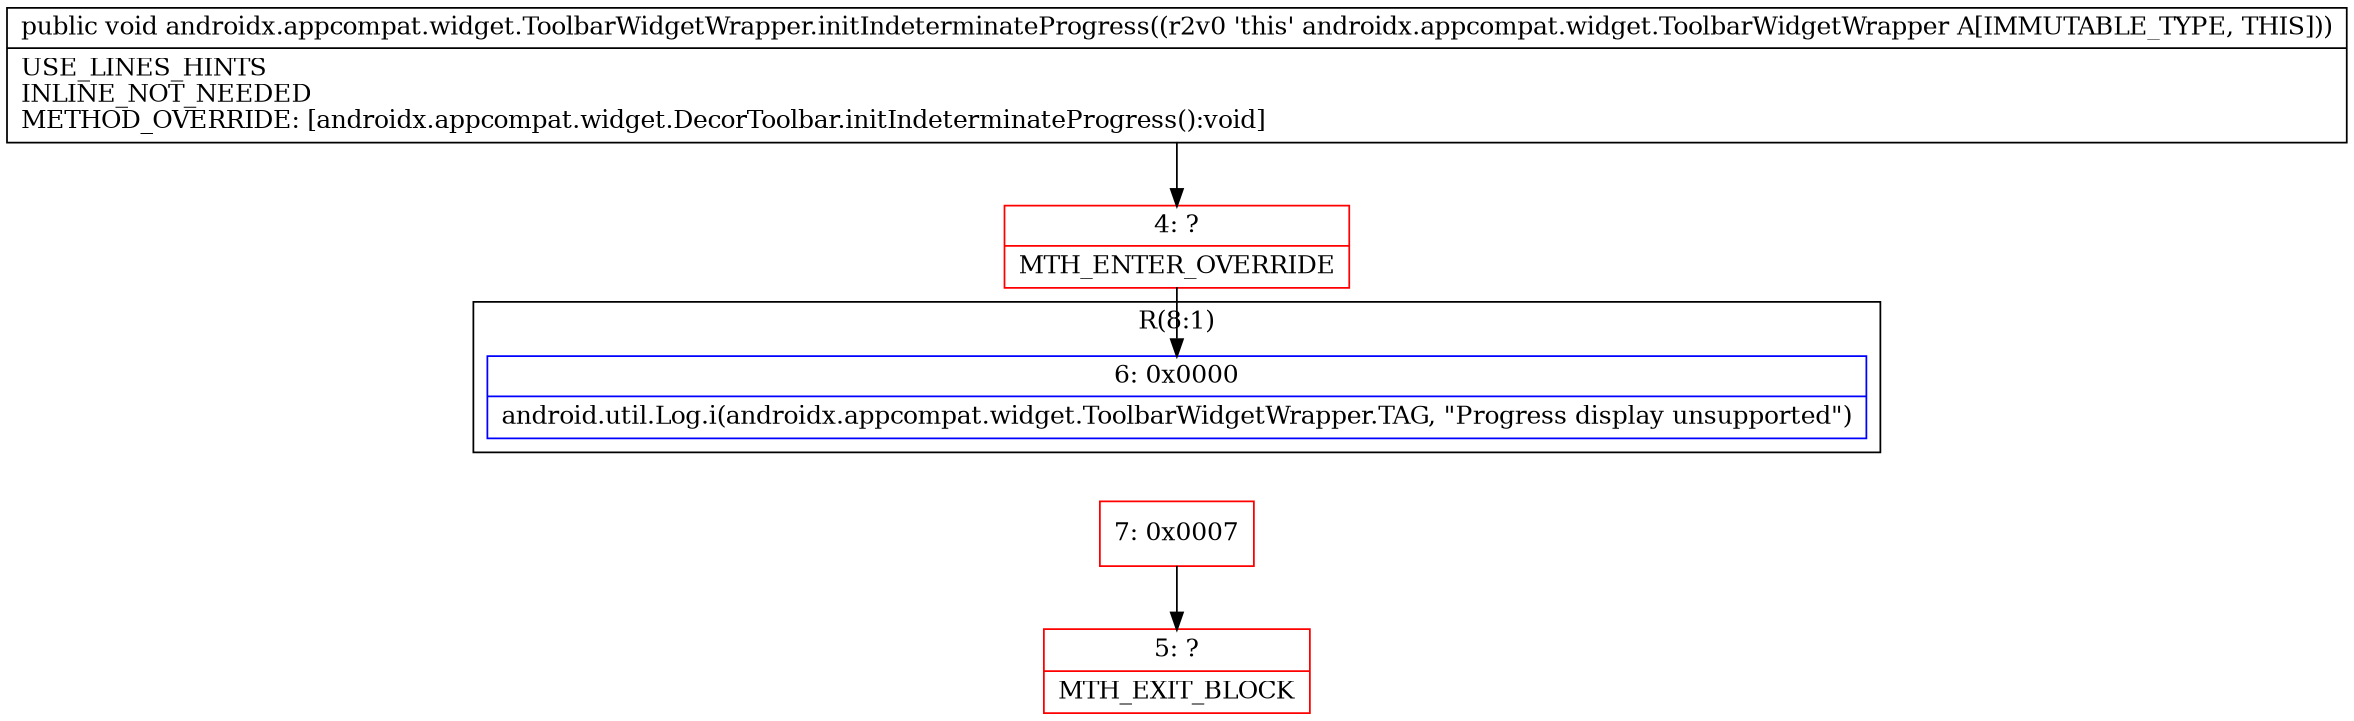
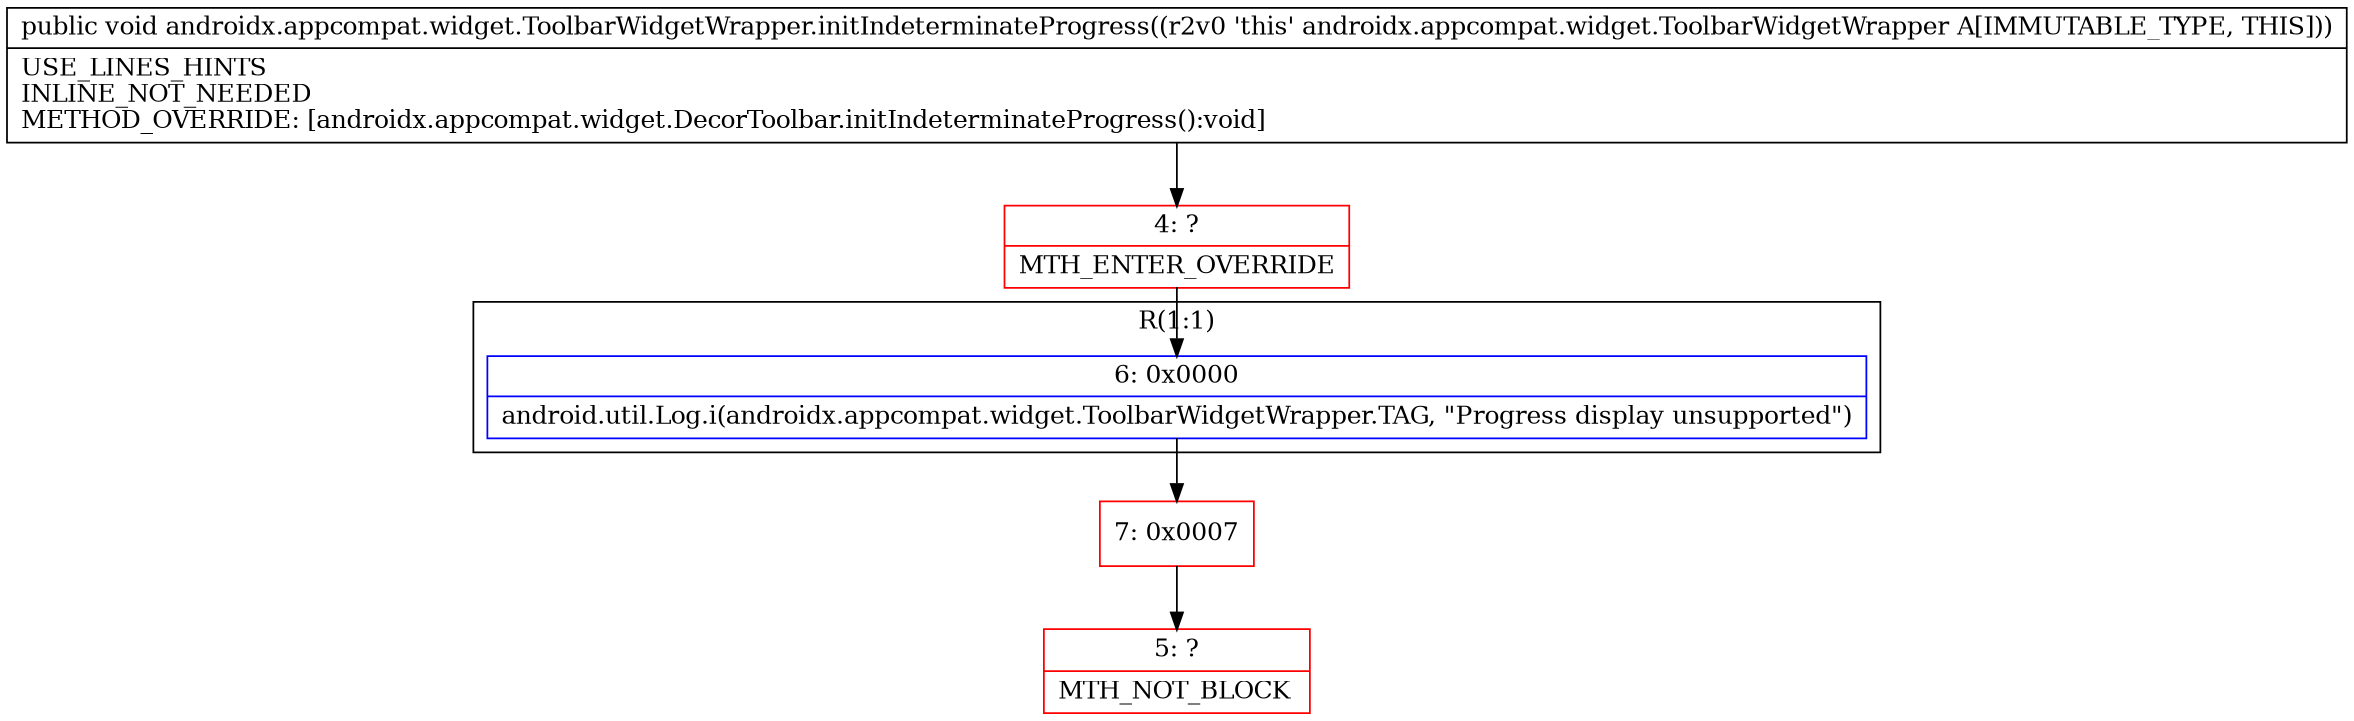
  digraph {
    fontname="DejaVu Serif"
    node [color=red fontname="DejaVu Serif" shape=record]
    edge [fontname="DejaVu Serif"]
    n1 [color=blue label="{6\:\ 0x0000|android.util.Log.i(androidx.appcompat.widget.ToolbarWidgetWrapper.TAG, \"Progress display unsupported\")\l}"]
    n2 [label="{7\:\ 0x0007}"]
-   n3 [label="{5\:\ ?|MTH_EXIT_BLOCK\l}"]
+   n3 [label="{5\:\ ?|MTH_NOT_BLOCK\l}"]
    n4 [label="{4\:\ ?|MTH_ENTER_OVERRIDE\l}"]
    n5 [label="{public void androidx.appcompat.widget.ToolbarWidgetWrapper.initIndeterminateProgress((r2v0 'this' androidx.appcompat.widget.ToolbarWidgetWrapper A[IMMUTABLE_TYPE, THIS]))  | USE_LINES_HINTS\lINLINE_NOT_NEEDED\lMETHOD_OVERRIDE: [androidx.appcompat.widget.DecorToolbar.initIndeterminateProgress():void]\l}" color=""]
    subgraph cluster_1 {
-     label="R(8:1)"
+     label="R(1:1)"
      n1
    }
+   n1 -> n2
    n2 -> n3
    n4 -> n1
    n5 -> n4
  }
